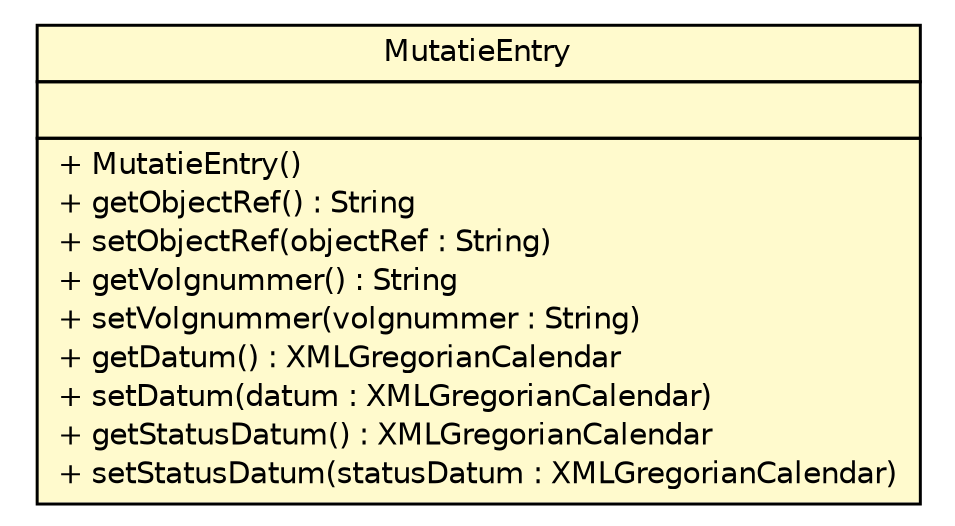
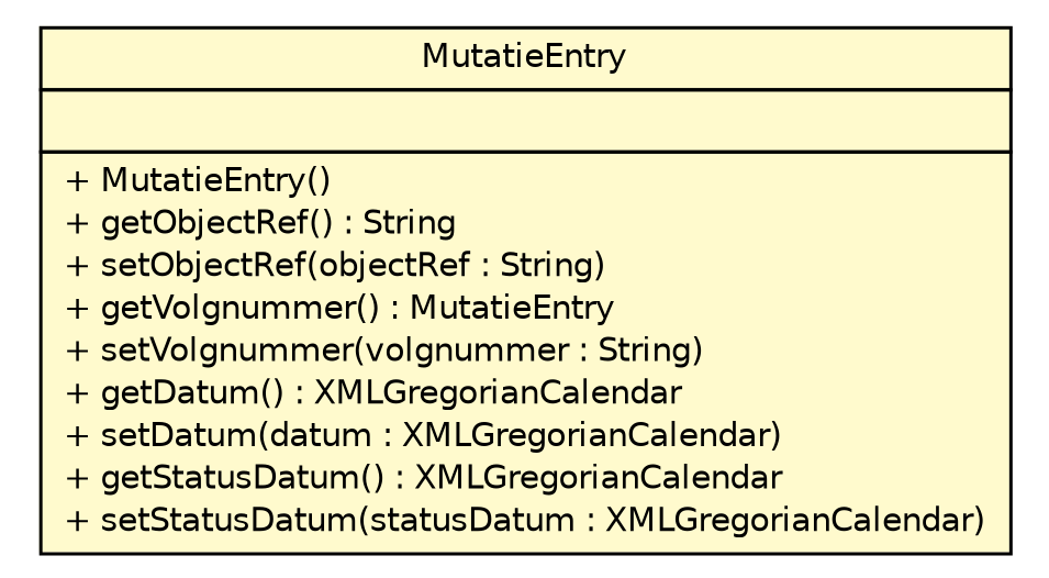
  digraph {
    nodesep=0.25
    ranksep=0.5
    rankdir=LR
-   n1 [fontcolor=black fontname=Helvetica fontsize=10.0 label=<<table title="nl.b3p.brmo.soap.eigendom.MutatieEntry" border="0" cellborder="1" cellspacing="0" cellpadding="2" port="p" bgcolor="lemonChiffon" href="./MutatieEntry.html"> 		<tr><td><table border="0" cellspacing="0" cellpadding="1"> <tr><td align="center" balign="center"> MutatieEntry </td></tr> 		</table></td></tr> 		<tr><td><table border="0" cellspacing="0" cellpadding="1"> <tr><td align="left" balign="left">  </td></tr> 		</table></td></tr> 		<tr><td><table border="0" cellspacing="0" cellpadding="1"> <tr><td align="left" balign="left"> + MutatieEntry() </td></tr> <tr><td align="left" balign="left"> + getObjectRef() : String </td></tr> <tr><td align="left" balign="left"> + setObjectRef(objectRef : String) </td></tr> <tr><td align="left" balign="left"> + getVolgnummer() : String </td></tr> <tr><td align="left" balign="left"> + setVolgnummer(volgnummer : String) </td></tr> <tr><td align="left" balign="left"> + getDatum() : XMLGregorianCalendar </td></tr> <tr><td align="left" balign="left"> + setDatum(datum : XMLGregorianCalendar) </td></tr> <tr><td align="left" balign="left"> + getStatusDatum() : XMLGregorianCalendar </td></tr> <tr><td align="left" balign="left"> + setStatusDatum(statusDatum : XMLGregorianCalendar) </td></tr> 		</table></td></tr> 		</table>> shape=plaintext]
+   n1 [fontcolor=black fontname=Helvetica fontsize=10.0 label=<<table title="nl.b3p.brmo.soap.eigendom.MutatieEntry" border="0" cellborder="1" cellspacing="0" cellpadding="2" port="p" bgcolor="lemonChiffon" href="./MutatieEntry.html"> 		<tr><td><table border="0" cellspacing="0" cellpadding="1"> <tr><td align="center" balign="center"> MutatieEntry </td></tr> 		</table></td></tr> 		<tr><td><table border="0" cellspacing="0" cellpadding="1"> <tr><td align="left" balign="left">  </td></tr> 		</table></td></tr> 		<tr><td><table border="0" cellspacing="0" cellpadding="1"> <tr><td align="left" balign="left"> + MutatieEntry() </td></tr> <tr><td align="left" balign="left"> + getObjectRef() : String </td></tr> <tr><td align="left" balign="left"> + setObjectRef(objectRef : String) </td></tr> <tr><td align="left" balign="left"> + getVolgnummer() : MutatieEntry </td></tr> <tr><td align="left" balign="left"> + setVolgnummer(volgnummer : String) </td></tr> <tr><td align="left" balign="left"> + getDatum() : XMLGregorianCalendar </td></tr> <tr><td align="left" balign="left"> + setDatum(datum : XMLGregorianCalendar) </td></tr> <tr><td align="left" balign="left"> + getStatusDatum() : XMLGregorianCalendar </td></tr> <tr><td align="left" balign="left"> + setStatusDatum(statusDatum : XMLGregorianCalendar) </td></tr> 		</table></td></tr> 		</table>> shape=plaintext]
  }
